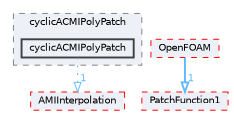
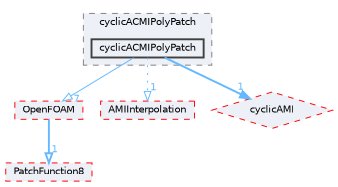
  digraph {
    compound=true
    node [color=red fillcolor="#edf0f7" fontname=Helvetica fontsize=10 shape=box style="filled,dashed"]
    edge [arrowhead=onormal color=steelblue1 fontcolor=steelblue1 fontname=Helvetica fontsize=10 headlabel=1 labeldistance=1.5 labelfontname=Helvetica labelfontsize=10 style=bold]
    n1 [color=grey25 height=0.2 label=cyclicACMIPolyPatch style="filled,bold" width=0.4]
    n2 [height=0.2 label=OpenFOAM width=0.4]
    n3 [height=0.2 label=AMIInterpolation width=0.4]
-   n5 [height=0.2 label=PatchFunction1 width=0.4]
+   n4 [height=0.2 label=cyclicAMI shape=diamond width=0.4]
+   n5 [height=0.2 label=PatchFunction8 width=0.4]
    subgraph cluster_1 {
      bgcolor="#edf0f7"
      fontname=Helvetica
      fontsize=10
      label=cyclicACMIPolyPatch
      pencolor=grey50
      style="filled,dashed"
      n1
    }
+   n1 -> n2 [headlabel=7 style=solid]
    n1 -> n3 [style=dotted]
+   n1 -> n4 [arrowhead=normal]
    n2 -> n5
  }
